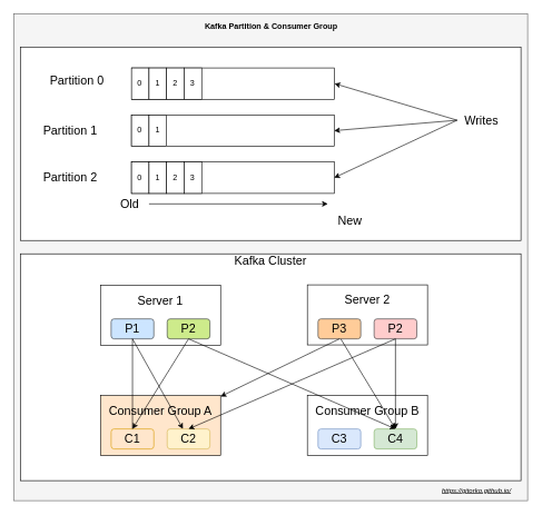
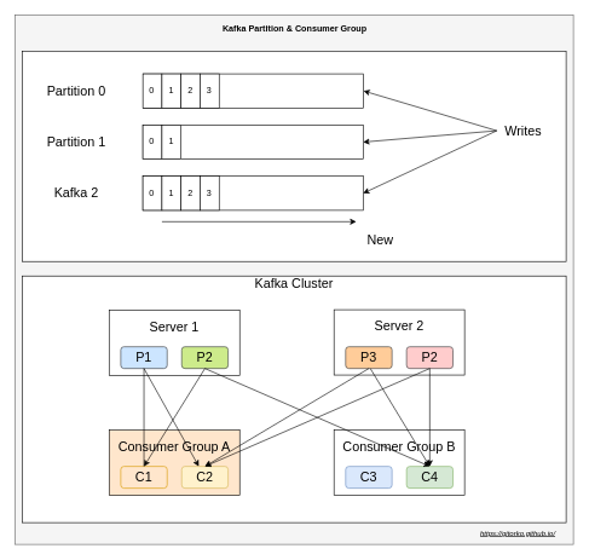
  <mxCell id="0" />
  <mxCell id="1" parent="0" />
  <mxCell id="2" value="" style="rounded=0;whiteSpace=wrap;html=1;fillColor=#f5f5f5;strokeColor=#666666;fontColor=#333333;" parent="1" vertex="1"><mxGeometry x="20" y="20" width="770" height="730" as="geometry" /></mxCell>
  <mxCell id="3" value="" style="group" parent="1" vertex="1" connectable="0"><mxGeometry x="30" y="70" width="750" height="290" as="geometry" /></mxCell>
  <mxCell id="4" value="" style="rounded=0;whiteSpace=wrap;html=1;strokeColor=#000000;strokeWidth=1;" parent="3" vertex="1"><mxGeometry width="750" height="290" as="geometry" /></mxCell>
  <mxCell id="5" value="" style="rounded=0;whiteSpace=wrap;html=1;strokeColor=#000000;strokeWidth=1;" parent="3" vertex="1"><mxGeometry x="166.932" y="31.351" width="303.731" height="47.027" as="geometry" /></mxCell>
  <mxCell id="6" value="" style="rounded=0;whiteSpace=wrap;html=1;strokeColor=#000000;strokeWidth=1;" parent="3" vertex="1"><mxGeometry x="166.454" y="101.892" width="303.731" height="47.027" as="geometry" /></mxCell>
  <mxCell id="7" value="" style="rounded=0;whiteSpace=wrap;html=1;strokeColor=#000000;strokeWidth=1;" parent="3" vertex="1"><mxGeometry x="166.454" y="172.432" width="303.731" height="47.027" as="geometry" /></mxCell>
- <mxCell id="8" value="&lt;font style=&quot;font-size: 18px&quot;&gt;Partition 0&lt;/font&gt;" style="text;html=1;strokeColor=none;fillColor=none;align=center;verticalAlign=middle;whiteSpace=wrap;rounded=0;" parent="3" vertex="1"><mxGeometry x="23.393" y="42.027" width="124.362" height="15.676" as="geometry" /></mxCell>
+ <mxCell id="8" value="&lt;font style=&quot;font-size: 18px&quot;&gt;Partition 0&lt;/font&gt;" style="text;html=1;strokeColor=none;fillColor=none;align=center;verticalAlign=middle;whiteSpace=wrap;rounded=0;" parent="3" vertex="1"><mxGeometry x="13.393" y="47.027" width="124.362" height="15.676" as="geometry" /></mxCell>
  <mxCell id="9" value="&lt;font style=&quot;font-size: 18px&quot;&gt;Partition 1&lt;/font&gt;" style="text;html=1;strokeColor=none;fillColor=none;align=center;verticalAlign=middle;whiteSpace=wrap;rounded=0;" parent="3" vertex="1"><mxGeometry x="13.393" y="117.568" width="124.362" height="15.676" as="geometry" /></mxCell>
- <mxCell id="10" value="&lt;font style=&quot;font-size: 18px&quot;&gt;Partition 2&lt;/font&gt;" style="text;html=1;strokeColor=none;fillColor=none;align=center;verticalAlign=middle;whiteSpace=wrap;rounded=0;" parent="3" vertex="1"><mxGeometry x="13.393" y="188.108" width="124.362" height="15.676" as="geometry" /></mxCell>
+ <mxCell id="10" value="&lt;font style=&quot;font-size: 18px&quot;&gt;Kafka 2&lt;/font&gt;" style="text;html=1;strokeColor=none;fillColor=none;align=center;verticalAlign=middle;whiteSpace=wrap;rounded=0;" parent="3" vertex="1"><mxGeometry x="13.393" y="188.108" width="124.362" height="15.676" as="geometry" /></mxCell>
  <mxCell id="11" value="" style="endArrow=classic;html=1;" parent="3" edge="1"><mxGeometry width="50" height="50" relative="1" as="geometry"><mxPoint x="192.761" y="235.135" as="sourcePoint" /><mxPoint x="460.619" y="235.135" as="targetPoint" /></mxGeometry></mxCell>
- <mxCell id="12" value="&lt;font style=&quot;font-size: 18px&quot;&gt;Old&lt;/font&gt;" style="text;html=1;strokeColor=none;fillColor=none;align=center;verticalAlign=middle;whiteSpace=wrap;rounded=0;" parent="3" vertex="1"><mxGeometry x="101.566" y="227.297" width="124.362" height="15.676" as="geometry" /></mxCell>
  <mxCell id="13" value="&lt;font style=&quot;font-size: 18px&quot;&gt;New&lt;/font&gt;" style="text;html=1;strokeColor=none;fillColor=none;align=center;verticalAlign=middle;whiteSpace=wrap;rounded=0;" parent="3" vertex="1"><mxGeometry x="431.92" y="252.297" width="124.362" height="15.676" as="geometry" /></mxCell>
  <mxCell id="14" value="0" style="rounded=0;whiteSpace=wrap;html=1;strokeColor=#000000;strokeWidth=1;" parent="3" vertex="1"><mxGeometry x="166.454" y="31.351" width="26.307" height="47.027" as="geometry" /></mxCell>
  <mxCell id="15" value="1" style="rounded=0;whiteSpace=wrap;html=1;strokeColor=#000000;strokeWidth=1;" parent="3" vertex="1"><mxGeometry x="192.761" y="31.351" width="26.307" height="47.027" as="geometry" /></mxCell>
  <mxCell id="16" value="2" style="rounded=0;whiteSpace=wrap;html=1;strokeColor=#000000;strokeWidth=1;" parent="3" vertex="1"><mxGeometry x="219.069" y="31.351" width="26.307" height="47.027" as="geometry" /></mxCell>
  <mxCell id="17" value="3" style="rounded=0;whiteSpace=wrap;html=1;strokeColor=#000000;strokeWidth=1;" parent="3" vertex="1"><mxGeometry x="245.376" y="31.351" width="26.307" height="47.027" as="geometry" /></mxCell>
  <mxCell id="18" value="0" style="rounded=0;whiteSpace=wrap;html=1;strokeColor=#000000;strokeWidth=1;" parent="3" vertex="1"><mxGeometry x="166.454" y="101.892" width="26.307" height="47.027" as="geometry" /></mxCell>
  <mxCell id="19" value="1" style="rounded=0;whiteSpace=wrap;html=1;strokeColor=#000000;strokeWidth=1;" parent="3" vertex="1"><mxGeometry x="192.761" y="101.892" width="26.307" height="47.027" as="geometry" /></mxCell>
  <mxCell id="20" value="0" style="rounded=0;whiteSpace=wrap;html=1;strokeColor=#000000;strokeWidth=1;" parent="3" vertex="1"><mxGeometry x="166.454" y="172.432" width="26.307" height="47.027" as="geometry" /></mxCell>
  <mxCell id="21" value="1" style="rounded=0;whiteSpace=wrap;html=1;strokeColor=#000000;strokeWidth=1;" parent="3" vertex="1"><mxGeometry x="192.761" y="172.432" width="26.307" height="47.027" as="geometry" /></mxCell>
  <mxCell id="22" value="2" style="rounded=0;whiteSpace=wrap;html=1;strokeColor=#000000;strokeWidth=1;" parent="3" vertex="1"><mxGeometry x="219.069" y="172.432" width="26.307" height="47.027" as="geometry" /></mxCell>
  <mxCell id="23" value="3" style="rounded=0;whiteSpace=wrap;html=1;strokeColor=#000000;strokeWidth=1;" parent="3" vertex="1"><mxGeometry x="245.376" y="172.432" width="26.307" height="47.027" as="geometry" /></mxCell>
  <mxCell id="24" value="&lt;font style=&quot;font-size: 18px&quot;&gt;Writes&lt;/font&gt;" style="text;html=1;strokeColor=none;fillColor=none;align=center;verticalAlign=middle;whiteSpace=wrap;rounded=0;" parent="3" vertex="1"><mxGeometry x="654.337" y="101.892" width="74.139" height="15.676" as="geometry" /></mxCell>
  <mxCell id="25" value="" style="endArrow=classic;html=1;exitX=0;exitY=0.5;exitDx=0;exitDy=0;entryX=1;entryY=0.5;entryDx=0;entryDy=0;" parent="3" source="24" target="5" edge="1"><mxGeometry width="50" height="50" relative="1" as="geometry"><mxPoint x="202.328" y="242.973" as="sourcePoint" /><mxPoint x="470.185" y="242.973" as="targetPoint" /></mxGeometry></mxCell>
  <mxCell id="26" value="" style="endArrow=classic;html=1;exitX=0;exitY=0.5;exitDx=0;exitDy=0;entryX=1;entryY=0.5;entryDx=0;entryDy=0;" parent="3" source="24" target="6" edge="1"><mxGeometry width="50" height="50" relative="1" as="geometry"><mxPoint x="694.994" y="117.568" as="sourcePoint" /><mxPoint x="480.708" y="62.703" as="targetPoint" /></mxGeometry></mxCell>
  <mxCell id="27" value="" style="endArrow=classic;html=1;exitX=0;exitY=0.5;exitDx=0;exitDy=0;entryX=1;entryY=0.5;entryDx=0;entryDy=0;" parent="3" source="24" target="7" edge="1"><mxGeometry width="50" height="50" relative="1" as="geometry"><mxPoint x="694.994" y="117.568" as="sourcePoint" /><mxPoint x="479.751" y="133.243" as="targetPoint" /></mxGeometry></mxCell>
  <mxCell id="28" value="&lt;font style=&quot;font-size: 18px&quot;&gt;Kafka Cluster&lt;br&gt;&lt;/font&gt;&lt;br&gt;&lt;br&gt;&lt;br&gt;&lt;br&gt;&lt;br&gt;&lt;br&gt;&lt;br&gt;&lt;br&gt;&lt;br&gt;&lt;br&gt;&lt;br&gt;&lt;br&gt;&lt;br&gt;&lt;br&gt;&lt;br&gt;&lt;br&gt;&lt;br&gt;&lt;br&gt;&lt;br&gt;&lt;br&gt;&lt;br&gt;&lt;br&gt;" style="rounded=0;whiteSpace=wrap;html=1;strokeColor=#000000;strokeWidth=1;" parent="1" vertex="1"><mxGeometry x="30" y="380" width="750" height="340" as="geometry" /></mxCell>
  <mxCell id="29" value="Server 1&lt;br style=&quot;font-size: 18px;&quot;&gt;&lt;br style=&quot;font-size: 18px;&quot;&gt;&lt;br style=&quot;font-size: 18px;&quot;&gt;" style="rounded=0;whiteSpace=wrap;html=1;fontSize=18;" parent="1" vertex="1"><mxGeometry x="150" y="427.5" width="180" height="90" as="geometry" /></mxCell>
  <mxCell id="30" value="P1" style="rounded=1;whiteSpace=wrap;html=1;fontSize=18;fillColor=#cce5ff;strokeColor=#36393d;" parent="1" vertex="1"><mxGeometry x="166" y="477.5" width="64" height="30" as="geometry" /></mxCell>
  <mxCell id="31" value="P2" style="rounded=1;whiteSpace=wrap;html=1;fontSize=18;fillColor=#cdeb8b;strokeColor=#36393d;" parent="1" vertex="1"><mxGeometry x="250" y="477.5" width="64" height="30" as="geometry" /></mxCell>
  <mxCell id="32" value="Server 2&lt;br&gt;&lt;br&gt;&lt;br style=&quot;font-size: 18px&quot;&gt;" style="rounded=0;whiteSpace=wrap;html=1;fontSize=18;" parent="1" vertex="1"><mxGeometry x="460" y="426.5" width="180" height="90" as="geometry" /></mxCell>
  <mxCell id="33" value="P3" style="rounded=1;whiteSpace=wrap;html=1;fontSize=18;fillColor=#ffcc99;strokeColor=#36393d;" parent="1" vertex="1"><mxGeometry x="476" y="477.5" width="64" height="30" as="geometry" /></mxCell>
  <mxCell id="34" value="P2" style="rounded=1;whiteSpace=wrap;html=1;fontSize=18;fillColor=#ffcccc;strokeColor=#36393d;" parent="1" vertex="1"><mxGeometry x="560" y="477.5" width="64" height="30" as="geometry" /></mxCell>
  <mxCell id="35" value="Consumer Group A&lt;br style=&quot;font-size: 18px;&quot;&gt;&lt;br style=&quot;font-size: 18px;&quot;&gt;&lt;br style=&quot;font-size: 18px;&quot;&gt;" style="rounded=0;whiteSpace=wrap;html=1;fontSize=18;fillColor=#ffe6cc;" parent="1" vertex="1"><mxGeometry x="150" y="592.5" width="180" height="90" as="geometry" /></mxCell>
  <mxCell id="36" value="C1" style="rounded=1;whiteSpace=wrap;html=1;fontSize=18;fillColor=#ffe6cc;strokeColor=#d79b00;" parent="1" vertex="1"><mxGeometry x="166" y="642.5" width="64" height="30" as="geometry" /></mxCell>
  <mxCell id="37" value="C2" style="rounded=1;whiteSpace=wrap;html=1;fontSize=18;fillColor=#fff2cc;strokeColor=#d6b656;" parent="1" vertex="1"><mxGeometry x="250" y="642.5" width="64" height="30" as="geometry" /></mxCell>
  <mxCell id="38" value="Consumer Group B&lt;br style=&quot;font-size: 18px&quot;&gt;&lt;br&gt;&lt;br&gt;" style="rounded=0;whiteSpace=wrap;html=1;fontSize=18;" parent="1" vertex="1"><mxGeometry x="460" y="592.5" width="180" height="90" as="geometry" /></mxCell>
  <mxCell id="39" value="C3" style="rounded=1;whiteSpace=wrap;html=1;fontSize=18;fillColor=#dae8fc;strokeColor=#6c8ebf;" parent="1" vertex="1"><mxGeometry x="476" y="642.5" width="64" height="30" as="geometry" /></mxCell>
  <mxCell id="40" value="C4" style="rounded=1;whiteSpace=wrap;html=1;fontSize=18;fillColor=#d5e8d4;strokeColor=#82b366;" parent="1" vertex="1"><mxGeometry x="560" y="642.5" width="64" height="30" as="geometry" /></mxCell>
  <mxCell id="41" value="" style="endArrow=classic;html=1;fontSize=18;exitX=0.5;exitY=1;exitDx=0;exitDy=0;" parent="1" source="30" target="37" edge="1"><mxGeometry width="50" height="50" relative="1" as="geometry"><mxPoint x="60" y="807.5" as="sourcePoint" /><mxPoint x="110" y="757.5" as="targetPoint" /></mxGeometry></mxCell>
  <mxCell id="42" value="" style="endArrow=none;html=1;fontSize=18;exitX=0.5;exitY=1;exitDx=0;exitDy=0;entryX=0.5;entryY=0;entryDx=0;entryDy=0;" parent="1" source="30" target="36" edge="1"><mxGeometry width="50" height="50" relative="1" as="geometry"><mxPoint x="208" y="517.5" as="sourcePoint" /><mxPoint x="518" y="652.5" as="targetPoint" /></mxGeometry></mxCell>
  <mxCell id="43" value="" style="endArrow=classic;html=1;fontSize=18;exitX=0.5;exitY=1;exitDx=0;exitDy=0;entryX=0.5;entryY=0;entryDx=0;entryDy=0;" parent="1" source="31" target="36" edge="1"><mxGeometry width="50" height="50" relative="1" as="geometry"><mxPoint x="208" y="517.5" as="sourcePoint" /><mxPoint x="208" y="652.5" as="targetPoint" /></mxGeometry></mxCell>
  <mxCell id="44" value="" style="endArrow=classic;html=1;fontSize=18;exitX=0.5;exitY=1;exitDx=0;exitDy=0;entryX=0.5;entryY=0;entryDx=0;entryDy=0;" parent="1" source="31" target="40" edge="1"><mxGeometry width="50" height="50" relative="1" as="geometry"><mxPoint x="292" y="517.5" as="sourcePoint" /><mxPoint x="208" y="652.5" as="targetPoint" /></mxGeometry></mxCell>
- <mxCell id="45" value="" style="endArrow=classic;html=1;fontSize=18;exitX=0.5;exitY=1;exitDx=0;exitDy=0;" parent="1" source="33" target="35" edge="1"><mxGeometry width="50" height="50" relative="1" as="geometry"><mxPoint x="292" y="517.5" as="sourcePoint" /><mxPoint x="602" y="652.5" as="targetPoint" /></mxGeometry></mxCell>
+ <mxCell id="45" value="" style="endArrow=classic;html=1;fontSize=18;exitX=0.5;exitY=1;exitDx=0;exitDy=0;entryX=0.5;entryY=0;entryDx=0;entryDy=0;" parent="1" source="33" target="37" edge="1"><mxGeometry width="50" height="50" relative="1" as="geometry"><mxPoint x="292" y="517.5" as="sourcePoint" /><mxPoint x="602" y="652.5" as="targetPoint" /></mxGeometry></mxCell>
  <mxCell id="46" value="" style="endArrow=classic;html=1;fontSize=18;entryX=0.5;entryY=0;entryDx=0;entryDy=0;" parent="1" target="40" edge="1"><mxGeometry width="50" height="50" relative="1" as="geometry"><mxPoint x="510" y="507.5" as="sourcePoint" /><mxPoint x="612" y="662.5" as="targetPoint" /></mxGeometry></mxCell>
  <mxCell id="47" value="" style="endArrow=classic;html=1;fontSize=18;entryX=0.5;entryY=0;entryDx=0;entryDy=0;exitX=0.5;exitY=1;exitDx=0;exitDy=0;" parent="1" source="34" target="37" edge="1"><mxGeometry width="50" height="50" relative="1" as="geometry"><mxPoint x="520" y="517.5" as="sourcePoint" /><mxPoint x="602" y="652.5" as="targetPoint" /></mxGeometry></mxCell>
  <mxCell id="48" value="" style="endArrow=classic;html=1;fontSize=18;entryX=0.5;entryY=0;entryDx=0;entryDy=0;exitX=0.5;exitY=1;exitDx=0;exitDy=0;" parent="1" source="34" target="40" edge="1"><mxGeometry width="50" height="50" relative="1" as="geometry"><mxPoint x="602" y="517.5" as="sourcePoint" /><mxPoint x="292" y="652.5" as="targetPoint" /></mxGeometry></mxCell>
  <mxCell id="49" value="&lt;i&gt;&lt;u&gt;&lt;font style=&quot;font-size: 10px&quot;&gt;https://gitorko.github.io/&lt;/font&gt;&lt;/u&gt;&lt;/i&gt;" style="text;html=1;" parent="1" vertex="1"><mxGeometry x="660" y="720" width="120" height="30" as="geometry" /></mxCell>
  <mxCell id="50" value="Kafka Partition &amp;amp; Consumer Group" style="text;html=1;strokeColor=none;fillColor=none;align=center;verticalAlign=middle;whiteSpace=wrap;rounded=0;fontStyle=1" parent="1" vertex="1"><mxGeometry x="271" y="30" width="270" height="20" as="geometry" /></mxCell>
